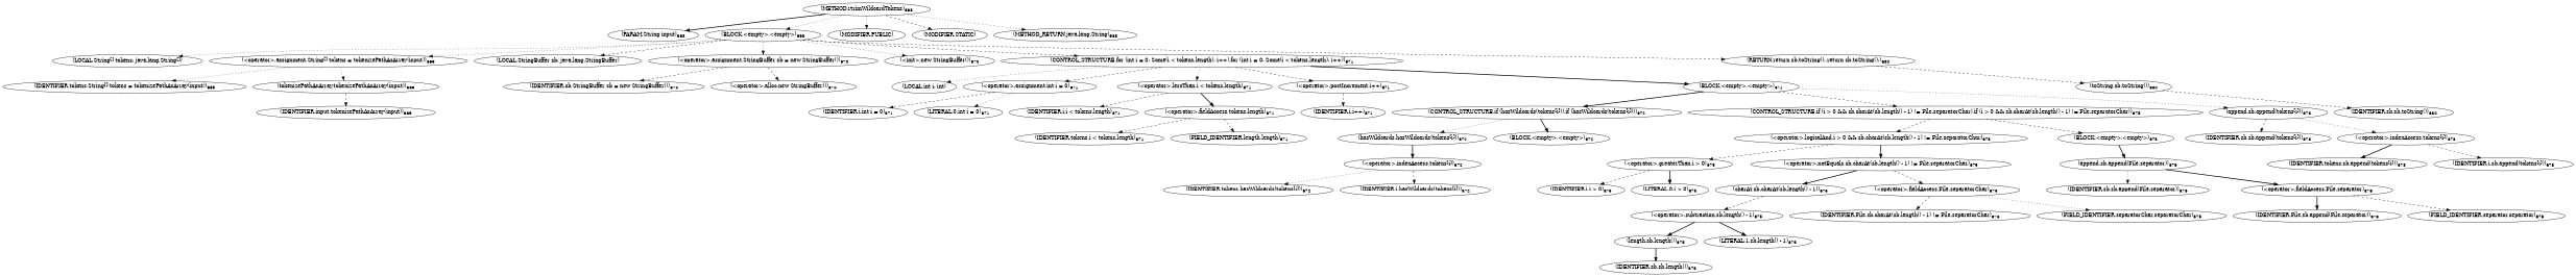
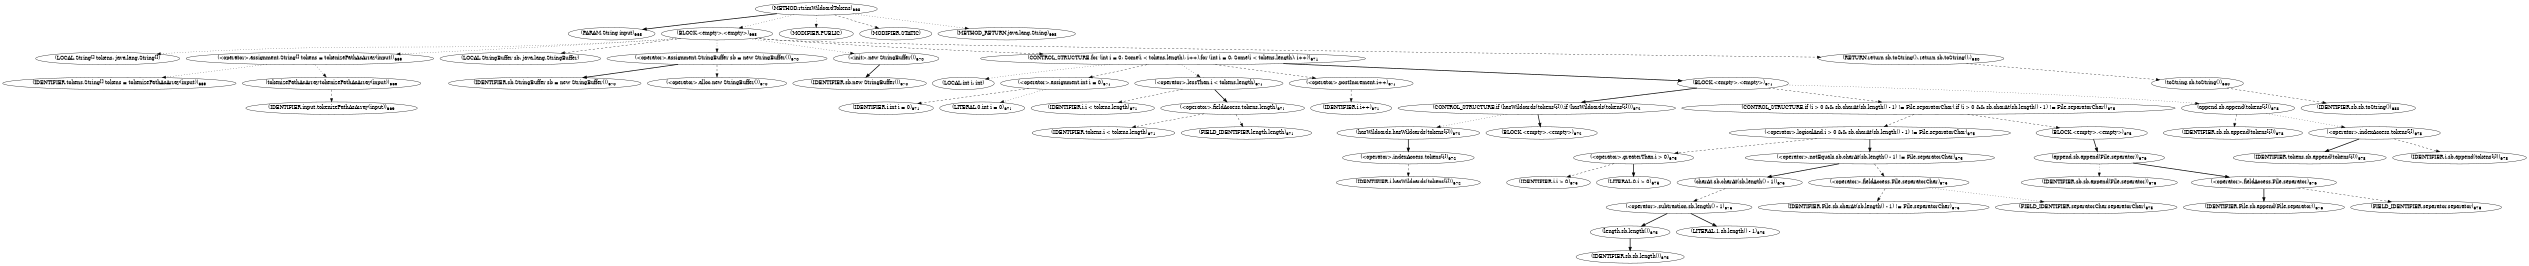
  digraph {
    edge [style=dashed]
    n1 [label=<(METHOD,rtrimWildcardTokens)<SUB>668</SUB>>]
    n2 [label=<(PARAM,String input)<SUB>668</SUB>>]
    n3 [label=<(BLOCK,&lt;empty&gt;,&lt;empty&gt;)<SUB>668</SUB>>]
    n4 [label=<(MODIFIER,PUBLIC)>]
    n5 [label=<(MODIFIER,STATIC)>]
    n6 [label=<(METHOD_RETURN,java.lang.String)<SUB>668</SUB>>]
    n7 [label=<(LOCAL,String[] tokens: java.lang.String[])>]
    n8 [label=<(&lt;operator&gt;.assignment,String[] tokens = tokenizePathAsArray(input))<SUB>669</SUB>>]
    n9 [label=<(LOCAL,StringBuffer sb: java.lang.StringBuffer)>]
    n10 [label=<(&lt;operator&gt;.assignment,StringBuffer sb = new StringBuffer())<SUB>670</SUB>>]
    n11 [label=<(&lt;init&gt;,new StringBuffer())<SUB>670</SUB>>]
    n12 [label=<(CONTROL_STRUCTURE,for (int i = 0; Some(i &lt; tokens.length); i++),for (int i = 0; Some(i &lt; tokens.length); i++))<SUB>671</SUB>>]
    n13 [label=<(RETURN,return sb.toString();,return sb.toString();)<SUB>680</SUB>>]
    n14 [label=<(IDENTIFIER,tokens,String[] tokens = tokenizePathAsArray(input))<SUB>669</SUB>>]
    n15 [label=<(tokenizePathAsArray,tokenizePathAsArray(input))<SUB>669</SUB>>]
    n16 [label=<(IDENTIFIER,sb,StringBuffer sb = new StringBuffer())<SUB>670</SUB>>]
    n17 [label=<(&lt;operator&gt;.alloc,new StringBuffer())<SUB>670</SUB>>]
+   n18 [label=<(IDENTIFIER,sb,new StringBuffer())<SUB>670</SUB>>]
    n19 [label=<(LOCAL,int i: int)>]
    n20 [label=<(&lt;operator&gt;.assignment,int i = 0)<SUB>671</SUB>>]
    n21 [label=<(&lt;operator&gt;.lessThan,i &lt; tokens.length)<SUB>671</SUB>>]
    n22 [label=<(&lt;operator&gt;.postIncrement,i++)<SUB>671</SUB>>]
    n23 [label=<(BLOCK,&lt;empty&gt;,&lt;empty&gt;)<SUB>671</SUB>>]
    n24 [label=<(toString,sb.toString())<SUB>680</SUB>>]
    n25 [label=<(IDENTIFIER,input,tokenizePathAsArray(input))<SUB>669</SUB>>]
    n26 [label=<(IDENTIFIER,i,int i = 0)<SUB>671</SUB>>]
    n27 [label=<(LITERAL,0,int i = 0)<SUB>671</SUB>>]
    n28 [label=<(IDENTIFIER,i,i &lt; tokens.length)<SUB>671</SUB>>]
    n29 [label=<(&lt;operator&gt;.fieldAccess,tokens.length)<SUB>671</SUB>>]
    n30 [label=<(IDENTIFIER,i,i++)<SUB>671</SUB>>]
    n31 [label=<(CONTROL_STRUCTURE,if (hasWildcards(tokens[i])),if (hasWildcards(tokens[i])))<SUB>672</SUB>>]
    n32 [label=<(CONTROL_STRUCTURE,if (i &gt; 0 &amp;&amp; sb.charAt(sb.length() - 1) != File.separatorChar),if (i &gt; 0 &amp;&amp; sb.charAt(sb.length() - 1) != File.separatorChar))<SUB>675</SUB>>]
    n33 [label=<(append,sb.append(tokens[i]))<SUB>678</SUB>>]
    n34 [label=<(IDENTIFIER,tokens,i &lt; tokens.length)<SUB>671</SUB>>]
    n35 [label=<(FIELD_IDENTIFIER,length,length)<SUB>671</SUB>>]
    n36 [label=<(hasWildcards,hasWildcards(tokens[i]))<SUB>672</SUB>>]
    n37 [label=<(BLOCK,&lt;empty&gt;,&lt;empty&gt;)<SUB>672</SUB>>]
    n38 [label=<(&lt;operator&gt;.logicalAnd,i &gt; 0 &amp;&amp; sb.charAt(sb.length() - 1) != File.separatorChar)<SUB>675</SUB>>]
    n39 [label=<(BLOCK,&lt;empty&gt;,&lt;empty&gt;)<SUB>675</SUB>>]
    n40 [label=<(IDENTIFIER,sb,sb.append(tokens[i]))<SUB>678</SUB>>]
    n41 [label=<(&lt;operator&gt;.indexAccess,tokens[i])<SUB>678</SUB>>]
    n42 [label=<(&lt;operator&gt;.indexAccess,tokens[i])<SUB>672</SUB>>]
-   n43 [label=<(IDENTIFIER,tokens,hasWildcards(tokens[i]))<SUB>672</SUB>>]
    n44 [label=<(IDENTIFIER,i,hasWildcards(tokens[i]))<SUB>672</SUB>>]
    n45 [label=<(&lt;operator&gt;.greaterThan,i &gt; 0)<SUB>675</SUB>>]
    n46 [label=<(&lt;operator&gt;.notEquals,sb.charAt(sb.length() - 1) != File.separatorChar)<SUB>675</SUB>>]
    n47 [label=<(append,sb.append(File.separator))<SUB>676</SUB>>]
    n48 [label=<(IDENTIFIER,i,i &gt; 0)<SUB>675</SUB>>]
    n49 [label=<(LITERAL,0,i &gt; 0)<SUB>675</SUB>>]
    n50 [label=<(charAt,sb.charAt(sb.length() - 1))<SUB>675</SUB>>]
    n51 [label=<(&lt;operator&gt;.fieldAccess,File.separatorChar)<SUB>675</SUB>>]
    n52 [label=<(&lt;operator&gt;.subtraction,sb.length() - 1)<SUB>675</SUB>>]
    n53 [label=<(IDENTIFIER,File,sb.charAt(sb.length() - 1) != File.separatorChar)<SUB>675</SUB>>]
    n54 [label=<(FIELD_IDENTIFIER,separatorChar,separatorChar)<SUB>675</SUB>>]
    n55 [label=<(length,sb.length())<SUB>675</SUB>>]
    n56 [label=<(LITERAL,1,sb.length() - 1)<SUB>675</SUB>>]
    n57 [label=<(IDENTIFIER,sb,sb.length())<SUB>675</SUB>>]
    n58 [label=<(IDENTIFIER,sb,sb.append(File.separator))<SUB>676</SUB>>]
    n59 [label=<(&lt;operator&gt;.fieldAccess,File.separator)<SUB>676</SUB>>]
    n60 [label=<(IDENTIFIER,File,sb.append(File.separator))<SUB>676</SUB>>]
    n61 [label=<(FIELD_IDENTIFIER,separator,separator)<SUB>676</SUB>>]
    n62 [label=<(IDENTIFIER,tokens,sb.append(tokens[i]))<SUB>678</SUB>>]
    n63 [label=<(IDENTIFIER,i,sb.append(tokens[i]))<SUB>678</SUB>>]
    n64 [label=<(IDENTIFIER,sb,sb.toString())<SUB>680</SUB>>]
    n1 -> n2 [style=bold]
    n1 -> n3 [style=dotted]
    n1 -> n4 [style=dotted]
    n1 -> n5
    n1 -> n6 [style=dotted]
    n3 -> n7 [style=dotted]
    n3 -> n8 [style=dotted]
    n3 -> n9
    n3 -> n10 [style=dotted]
    n3 -> n11 [style=dotted]
    n3 -> n12
    n3 -> n13
    n8 -> n14 [style=dotted]
    n8 -> n15 [style=dotted]
-   n10 -> n16
+   n10 -> n16 [style=bold]
    n10 -> n17
+   n11 -> n18 [style=bold]
    n12 -> n19 [style=dotted]
    n12 -> n20
    n12 -> n21 [style=dotted]
    n12 -> n22
    n12 -> n23 [style=bold]
    n13 -> n24
    n15 -> n25
    n20 -> n26
    n20 -> n27 [style=dotted]
    n21 -> n28
    n21 -> n29 [style=bold]
    n22 -> n30
    n23 -> n31 [style=bold]
    n23 -> n32
    n23 -> n33 [style=dotted]
    n24 -> n64
    n29 -> n34
    n29 -> n35
    n31 -> n36 [style=dotted]
    n31 -> n37 [style=bold]
    n32 -> n38
    n32 -> n39
    n33 -> n40
    n33 -> n41 [style=dotted]
    n36 -> n42 [style=bold]
    n38 -> n45
    n38 -> n46 [style=bold]
    n39 -> n47 [style=bold]
    n41 -> n62 [style=bold]
    n41 -> n63
-   n42 -> n43 [style=dotted]
    n42 -> n44
    n45 -> n48
    n45 -> n49 [style=bold]
    n46 -> n50 [style=bold]
    n46 -> n51
    n47 -> n58 [style=dotted]
    n47 -> n59 [style=bold]
    n50 -> n52
    n51 -> n53
    n51 -> n54 [style=dotted]
    n52 -> n55 [style=bold]
    n52 -> n56 [style=bold]
    n55 -> n57 [style=bold]
    n59 -> n60 [style=bold]
    n59 -> n61
  }
